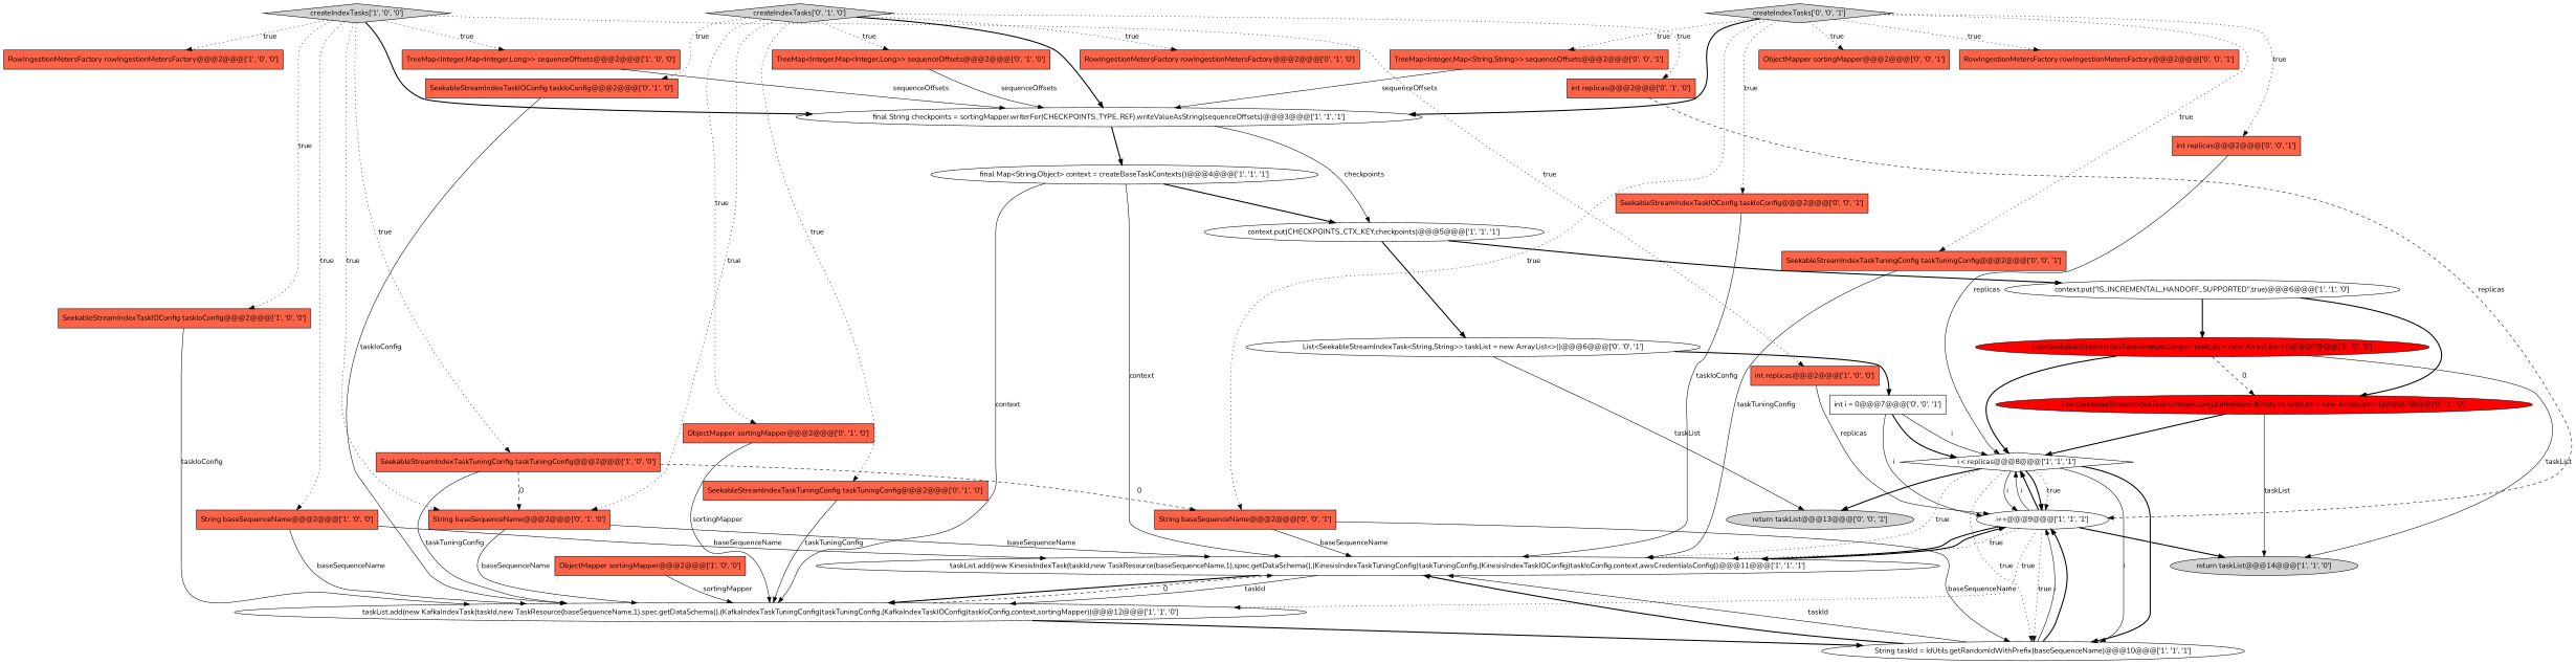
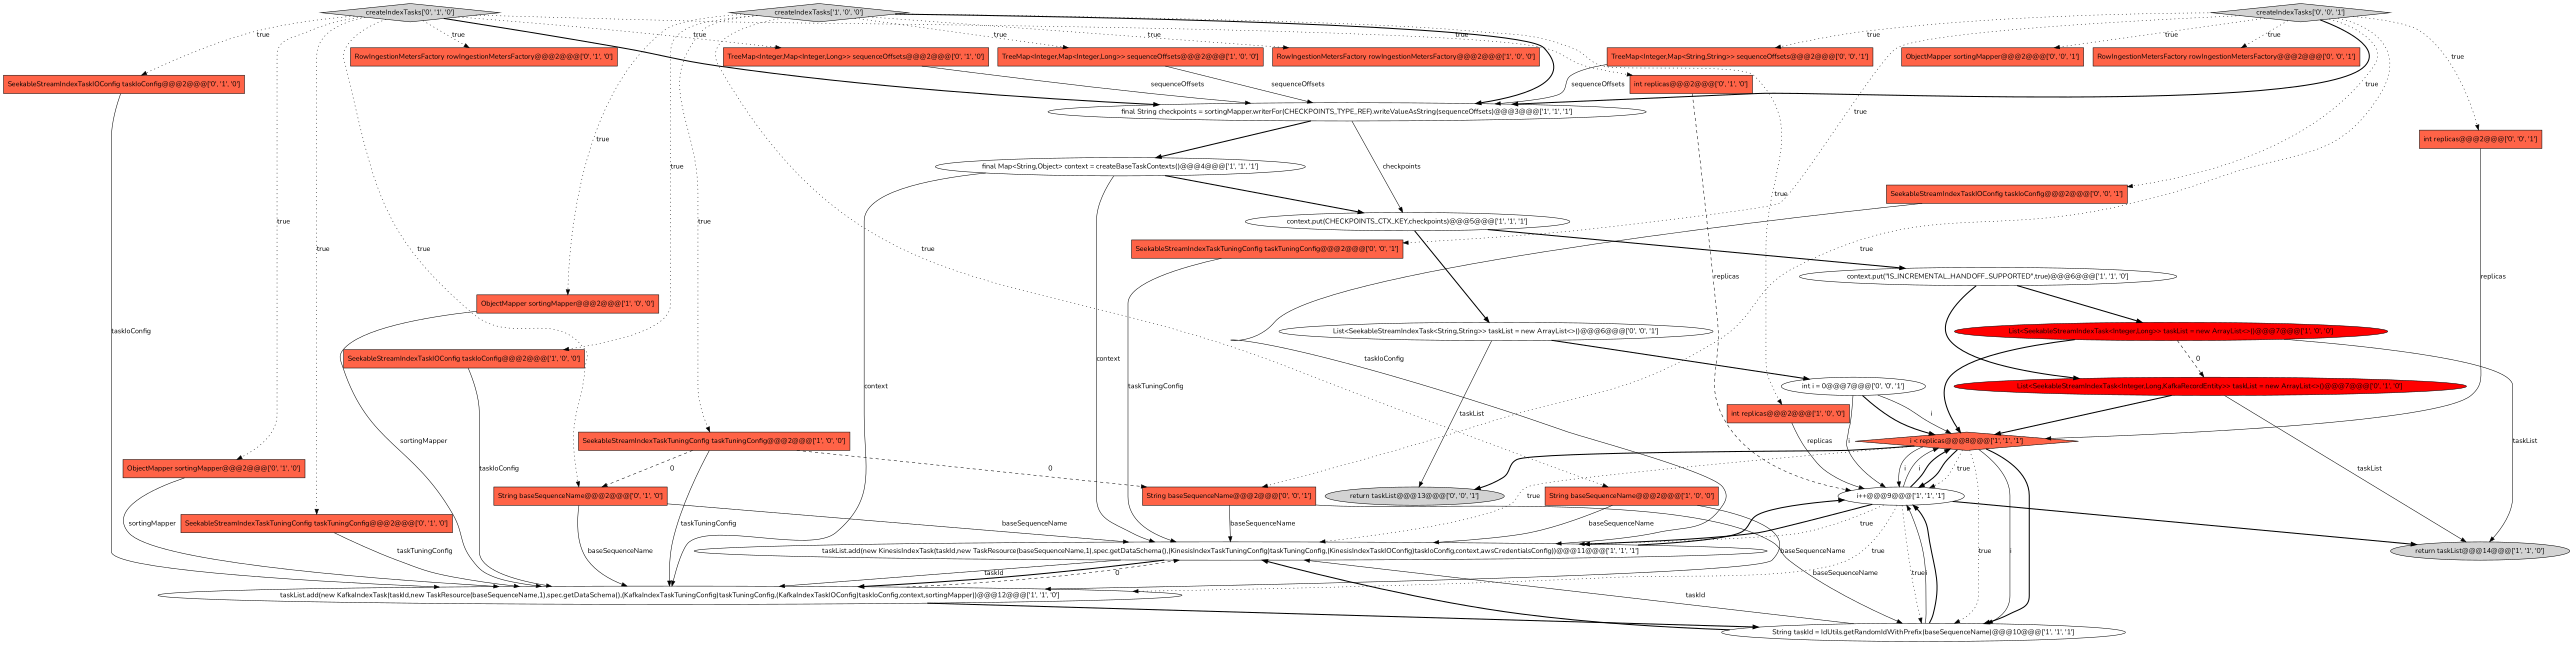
  digraph {
    fontname=Nunito
    node [fillcolor=tomato fontname=Nunito shape=box style=filled]
    edge [fontname=Nunito style=solid]
-   n1 [fillcolor=white label="i < replicas@@@8@@@['1', '1', '1']" shape=diamond]
+   n1 [label="i < replicas@@@8@@@['1', '1', '1']" shape=diamond]
    n2 [fillcolor=white label="i++@@@9@@@['1', '1', '1']" shape=ellipse]
    n3 [fillcolor=white label="taskList.add(new KinesisIndexTask(taskId,new TaskResource(baseSequenceName,1),spec.getDataSchema(),(KinesisIndexTaskTuningConfig)taskTuningConfig,(KinesisIndexTaskIOConfig)taskIoConfig,context,awsCredentialsConfig))@@@11@@@['1', '1', '1']" shape=ellipse]
    n4 [fillcolor=lightgray label="return taskList@@@13@@@['0', '0', '1']" shape=ellipse]
    n5 [fillcolor=white label="String taskId = IdUtils.getRandomIdWithPrefix(baseSequenceName)@@@10@@@['1', '1', '1']" shape=ellipse]
    n6 [fillcolor=white label="taskList.add(new KafkaIndexTask(taskId,new TaskResource(baseSequenceName,1),spec.getDataSchema(),(KafkaIndexTaskTuningConfig)taskTuningConfig,(KafkaIndexTaskIOConfig)taskIoConfig,context,sortingMapper))@@@12@@@['1', '1', '0']" shape=ellipse]
    n7 [fillcolor=lightgray label="return taskList@@@14@@@['1', '1', '0']" shape=ellipse]
    n8 [label="SeekableStreamIndexTaskIOConfig taskIoConfig@@@2@@@['0', '1', '0']"]
    n9 [fillcolor=white label="List<SeekableStreamIndexTask<String,String>> taskList = new ArrayList<>()@@@6@@@['0', '0', '1']" shape=ellipse]
-   n10 [fillcolor=white label="int i = 0@@@7@@@['0', '0', '1']"]
+   n10 [fillcolor=white label="int i = 0@@@7@@@['0', '0', '1']" shape=ellipse]
    n11 [fillcolor=white label="context.put(\"IS_INCREMENTAL_HANDOFF_SUPPORTED\",true)@@@6@@@['1', '1', '0']" shape=ellipse]
    n12 [fillcolor=red label="List<SeekableStreamIndexTask<Integer,Long,KafkaRecordEntity>> taskList = new ArrayList<>()@@@7@@@['0', '1', '0']" shape=ellipse]
    n13 [fillcolor=red label="List<SeekableStreamIndexTask<Integer,Long>> taskList = new ArrayList<>()@@@7@@@['1', '0', '0']" shape=ellipse]
    n14 [label="ObjectMapper sortingMapper@@@2@@@['1', '0', '0']"]
    n15 [label="TreeMap<Integer,Map<String,String>> sequenceOffsets@@@2@@@['0', '0', '1']"]
    n16 [fillcolor=white label="final String checkpoints = sortingMapper.writerFor(CHECKPOINTS_TYPE_REF).writeValueAsString(sequenceOffsets)@@@3@@@['1', '1', '1']" shape=ellipse]
    n17 [fillcolor=white label="final Map<String,Object> context = createBaseTaskContexts()@@@4@@@['1', '1', '1']" shape=ellipse]
    n18 [fillcolor=white label="context.put(CHECKPOINTS_CTX_KEY,checkpoints)@@@5@@@['1', '1', '1']" shape=ellipse]
    n19 [label="String baseSequenceName@@@2@@@['0', '0', '1']"]
    n20 [label="RowIngestionMetersFactory rowIngestionMetersFactory@@@2@@@['0', '1', '0']"]
    n21 [label="ObjectMapper sortingMapper@@@2@@@['0', '0', '1']"]
    n22 [label="SeekableStreamIndexTaskIOConfig taskIoConfig@@@2@@@['1', '0', '0']"]
    n23 [fillcolor=lightgray label="createIndexTasks['0', '1', '0']" shape=diamond]
    n24 [label="TreeMap<Integer,Map<Integer,Long>> sequenceOffsets@@@2@@@['0', '1', '0']"]
    n25 [label="String baseSequenceName@@@2@@@['0', '1', '0']"]
    n26 [label="ObjectMapper sortingMapper@@@2@@@['0', '1', '0']"]
    n27 [label="int replicas@@@2@@@['0', '1', '0']"]
    n28 [label="SeekableStreamIndexTaskTuningConfig taskTuningConfig@@@2@@@['0', '1', '0']"]
    n29 [label="String baseSequenceName@@@2@@@['1', '0', '0']"]
    n30 [fillcolor=lightgray label="createIndexTasks['1', '0', '0']" shape=diamond]
    n31 [label="int replicas@@@2@@@['1', '0', '0']"]
    n32 [label="RowIngestionMetersFactory rowIngestionMetersFactory@@@2@@@['1', '0', '0']"]
    n33 [label="TreeMap<Integer,Map<Integer,Long>> sequenceOffsets@@@2@@@['1', '0', '0']"]
    n34 [label="SeekableStreamIndexTaskTuningConfig taskTuningConfig@@@2@@@['1', '0', '0']"]
    n35 [label="int replicas@@@2@@@['0', '0', '1']"]
    n36 [label="RowIngestionMetersFactory rowIngestionMetersFactory@@@2@@@['0', '0', '1']"]
    n37 [fillcolor=lightgray label="createIndexTasks['0', '0', '1']" shape=diamond]
    n38 [label="SeekableStreamIndexTaskIOConfig taskIoConfig@@@2@@@['0', '0', '1']"]
    n39 [label="SeekableStreamIndexTaskTuningConfig taskTuningConfig@@@2@@@['0', '0', '1']"]
    n1 -> n2 [style=bold]
    n1 -> n2 [label=true style=dotted]
    n1 -> n2 [label=i]
    n1 -> n3 [label=true style=dotted]
    n1 -> n4 [style=bold]
    n1 -> n5 [label=i]
    n1 -> n5 [style=bold]
    n1 -> n5 [label=true style=dotted]
    n2 -> n1 [label=i]
    n2 -> n1 [style=bold]
    n2 -> n3 [style=bold]
    n2 -> n3 [label=true style=dotted]
    n2 -> n5 [label=true style=dotted]
    n2 -> n6 [label=true style=dotted]
    n2 -> n7 [style=bold]
    n3 -> n2 [style=bold]
    n3 -> n6 [label=taskId]
    n3 -> n6 [style=bold]
    n5 -> n2 [label=i]
    n5 -> n2 [style=bold]
    n5 -> n3 [style=bold]
    n5 -> n3 [label=taskId]
    n6 -> n3 [label=0 style=dashed]
    n6 -> n5 [style=bold]
    n8 -> n6 [label=taskIoConfig]
    n9 -> n4 [label=taskList]
    n9 -> n10 [style=bold]
    n10 -> n1 [label=i]
    n10 -> n1 [style=bold]
    n10 -> n2 [label=i]
    n11 -> n12 [style=bold]
    n11 -> n13 [style=bold]
    n12 -> n1 [style=bold]
    n12 -> n7 [label=taskList]
    n13 -> n1 [style=bold]
    n13 -> n7 [label=taskList]
    n13 -> n12 [label=0 style=dashed]
    n14 -> n6 [label=sortingMapper]
    n15 -> n16 [label=sequenceOffsets]
    n16 -> n17 [style=bold]
    n16 -> n18 [label=checkpoints]
    n17 -> n3 [label=context]
    n17 -> n6 [label=context]
    n17 -> n18 [style=bold]
    n18 -> n9 [style=bold]
    n18 -> n11 [style=bold]
    n19 -> n3 [label=baseSequenceName]
    n19 -> n5 [label=baseSequenceName]
    n22 -> n6 [label=taskIoConfig]
    n23 -> n8 [label=true style=dotted]
    n23 -> n16 [style=bold]
    n23 -> n20 [label=true style=dotted]
    n23 -> n24 [label=true style=dotted]
    n23 -> n25 [label=true style=dotted]
    n23 -> n26 [label=true style=dotted]
    n23 -> n27 [label=true style=dotted]
    n23 -> n28 [label=true style=dotted]
    n24 -> n16 [label=sequenceOffsets]
    n25 -> n3 [label=baseSequenceName]
    n25 -> n6 [label=baseSequenceName]
    n26 -> n6 [label=sortingMapper]
    n27 -> n2 [label=replicas style=dashed]
    n28 -> n6 [label=taskTuningConfig]
    n29 -> n3 [label=baseSequenceName]
    n29 -> n6 [label=baseSequenceName]
-   n30 -> n25 [label=true style=dotted]
+   n30 -> n14 [label=true style=dotted]
    n30 -> n16 [style=bold]
    n30 -> n22 [label=true style=dotted]
    n30 -> n29 [label=true style=dotted]
    n30 -> n31 [label=true style=dotted]
    n30 -> n32 [label=true style=dotted]
    n30 -> n33 [label=true style=dotted]
    n30 -> n34 [label=true style=dotted]
    n31 -> n2 [label=replicas]
    n33 -> n16 [label=sequenceOffsets]
    n34 -> n6 [label=taskTuningConfig]
    n34 -> n19 [label=0 style=dashed]
    n34 -> n25 [label=0 style=dashed]
    n35 -> n1 [label=replicas]
    n37 -> n15 [label=true style=dotted]
    n37 -> n16 [style=bold]
    n37 -> n19 [label=true style=dotted]
    n37 -> n21 [label=true style=dotted]
    n37 -> n35 [label=true style=dotted]
    n37 -> n36 [label=true style=dotted]
    n37 -> n38 [label=true style=dotted]
    n37 -> n39 [label=true style=dotted]
    n38 -> n3 [label=taskIoConfig]
    n39 -> n3 [label=taskTuningConfig]
  }
